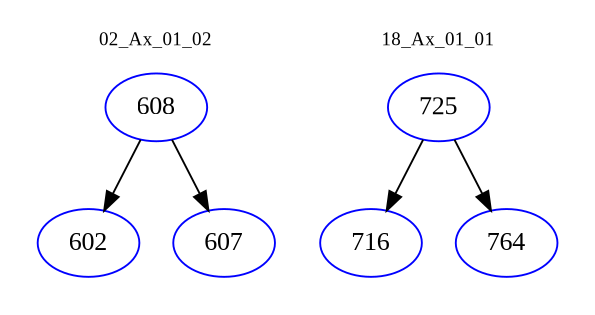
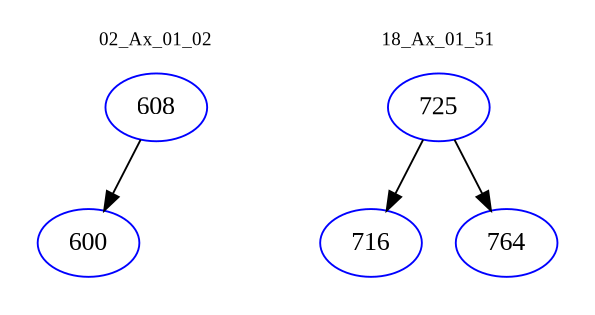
  digraph {
    fontname="Liberation Serif"
    node [color=blue fontname="Liberation Serif"]
    edge [color=black fontname="Liberation Serif"]
    n1 [label=608]
-   n2 [label=602]
-   n3 [label=607]
+   n2 [label=600]
    n4 [label=725]
    n5 [label=716]
    n6 [label=764]
    subgraph cluster_1 {
      color=white
      fontsize=10
      label="02_Ax_01_02"
      n1
      n2
-     n3
    }
    subgraph cluster_2 {
      color=white
      fontsize=10
-     label="18_Ax_01_01"
+     label="18_Ax_01_51"
      n4
      n5
      n6
    }
    n1 -> n2
-   n1 -> n3
    n4 -> n5
    n4 -> n6
  }
